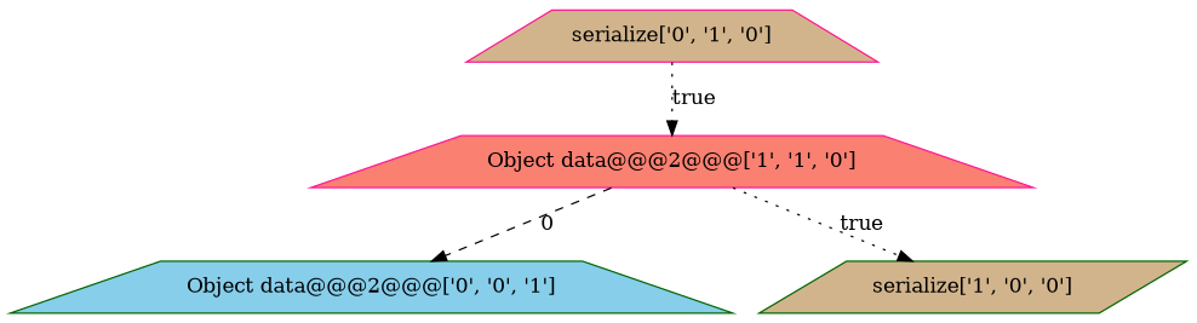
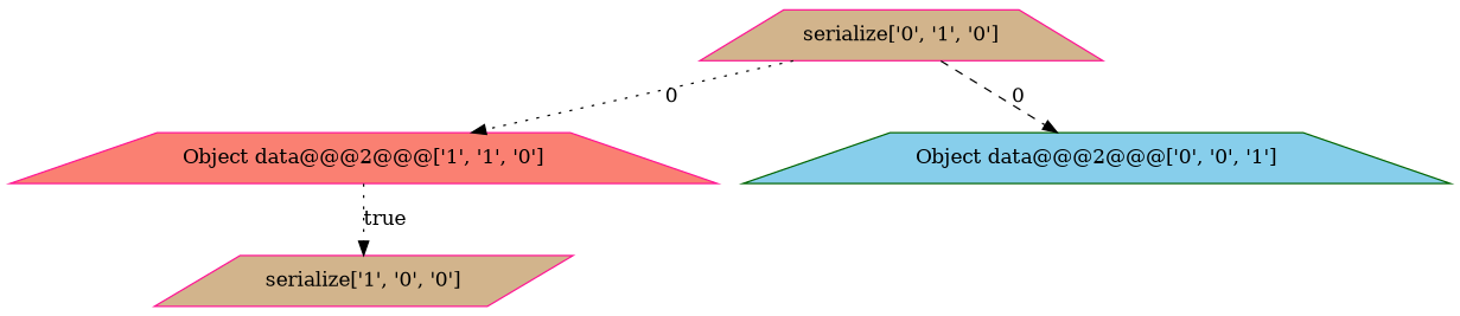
  digraph {
    node [color=deeppink fillcolor=tan shape=trapezium style=filled]
    edge [style=dotted]
    n1 [fillcolor=salmon label="Object data@@@2@@@['1', '1', '0']"]
    n2 [color=darkgreen fillcolor=skyblue label="Object data@@@2@@@['0', '0', '1']"]
-   n3 [color=darkgreen label="serialize['1', '0', '0']" shape=parallelogram]
+   n3 [label="serialize['1', '0', '0']" shape=parallelogram]
    n4 [label="serialize['0', '1', '0']"]
-   n1 -> n2 [label=0 style=dashed]
+   n4 -> n2 [label=0 style=dashed]
    n1 -> n3 [label=true]
-   n4 -> n1 [label=true]
+   n4 -> n1 [label=0]
  }
